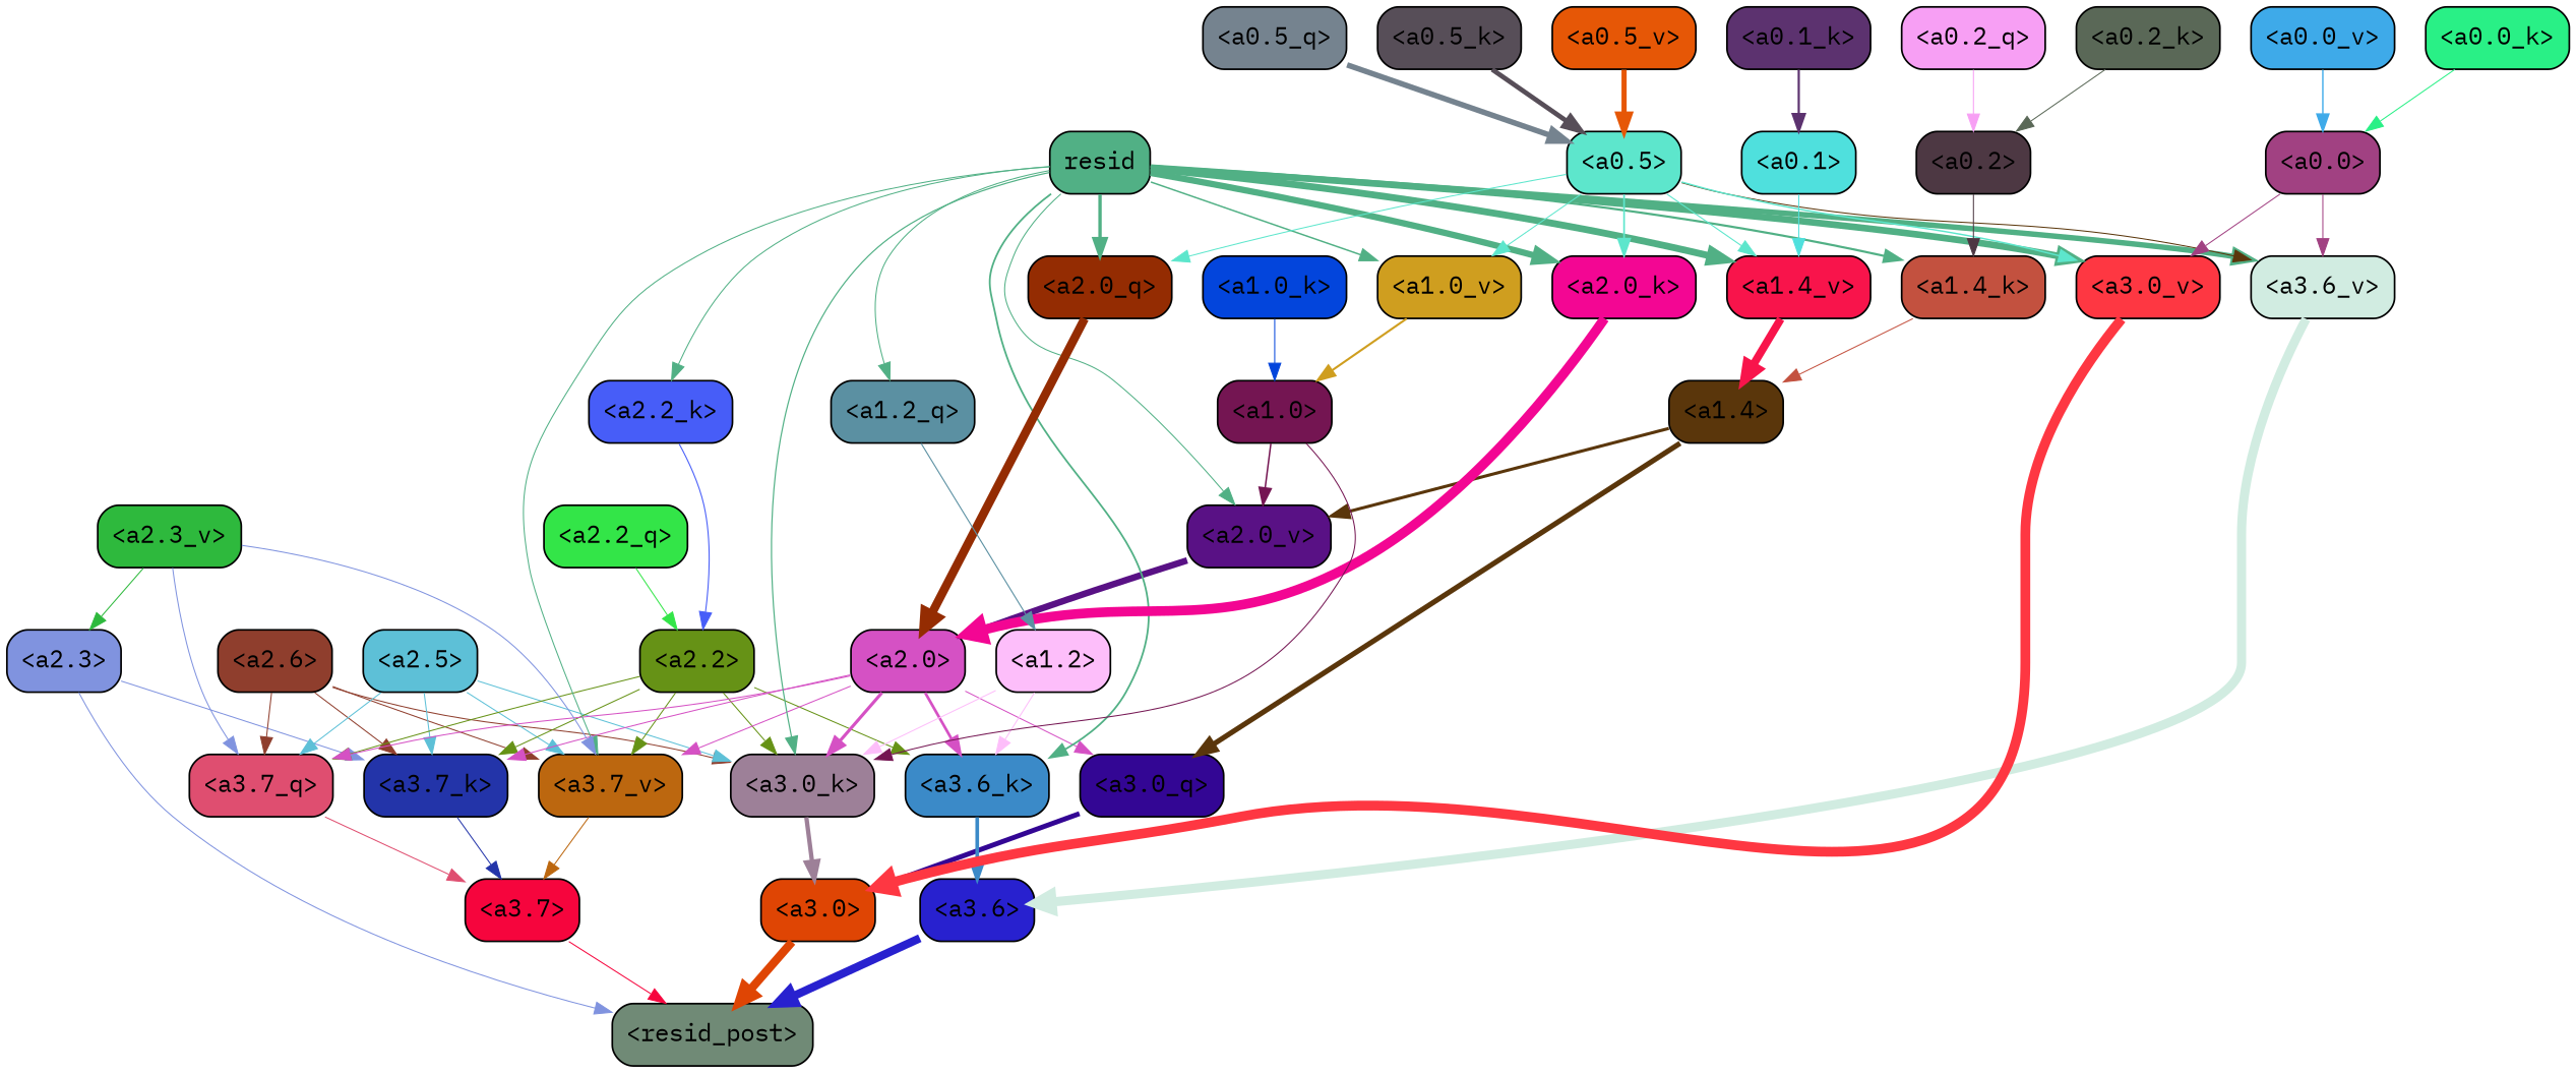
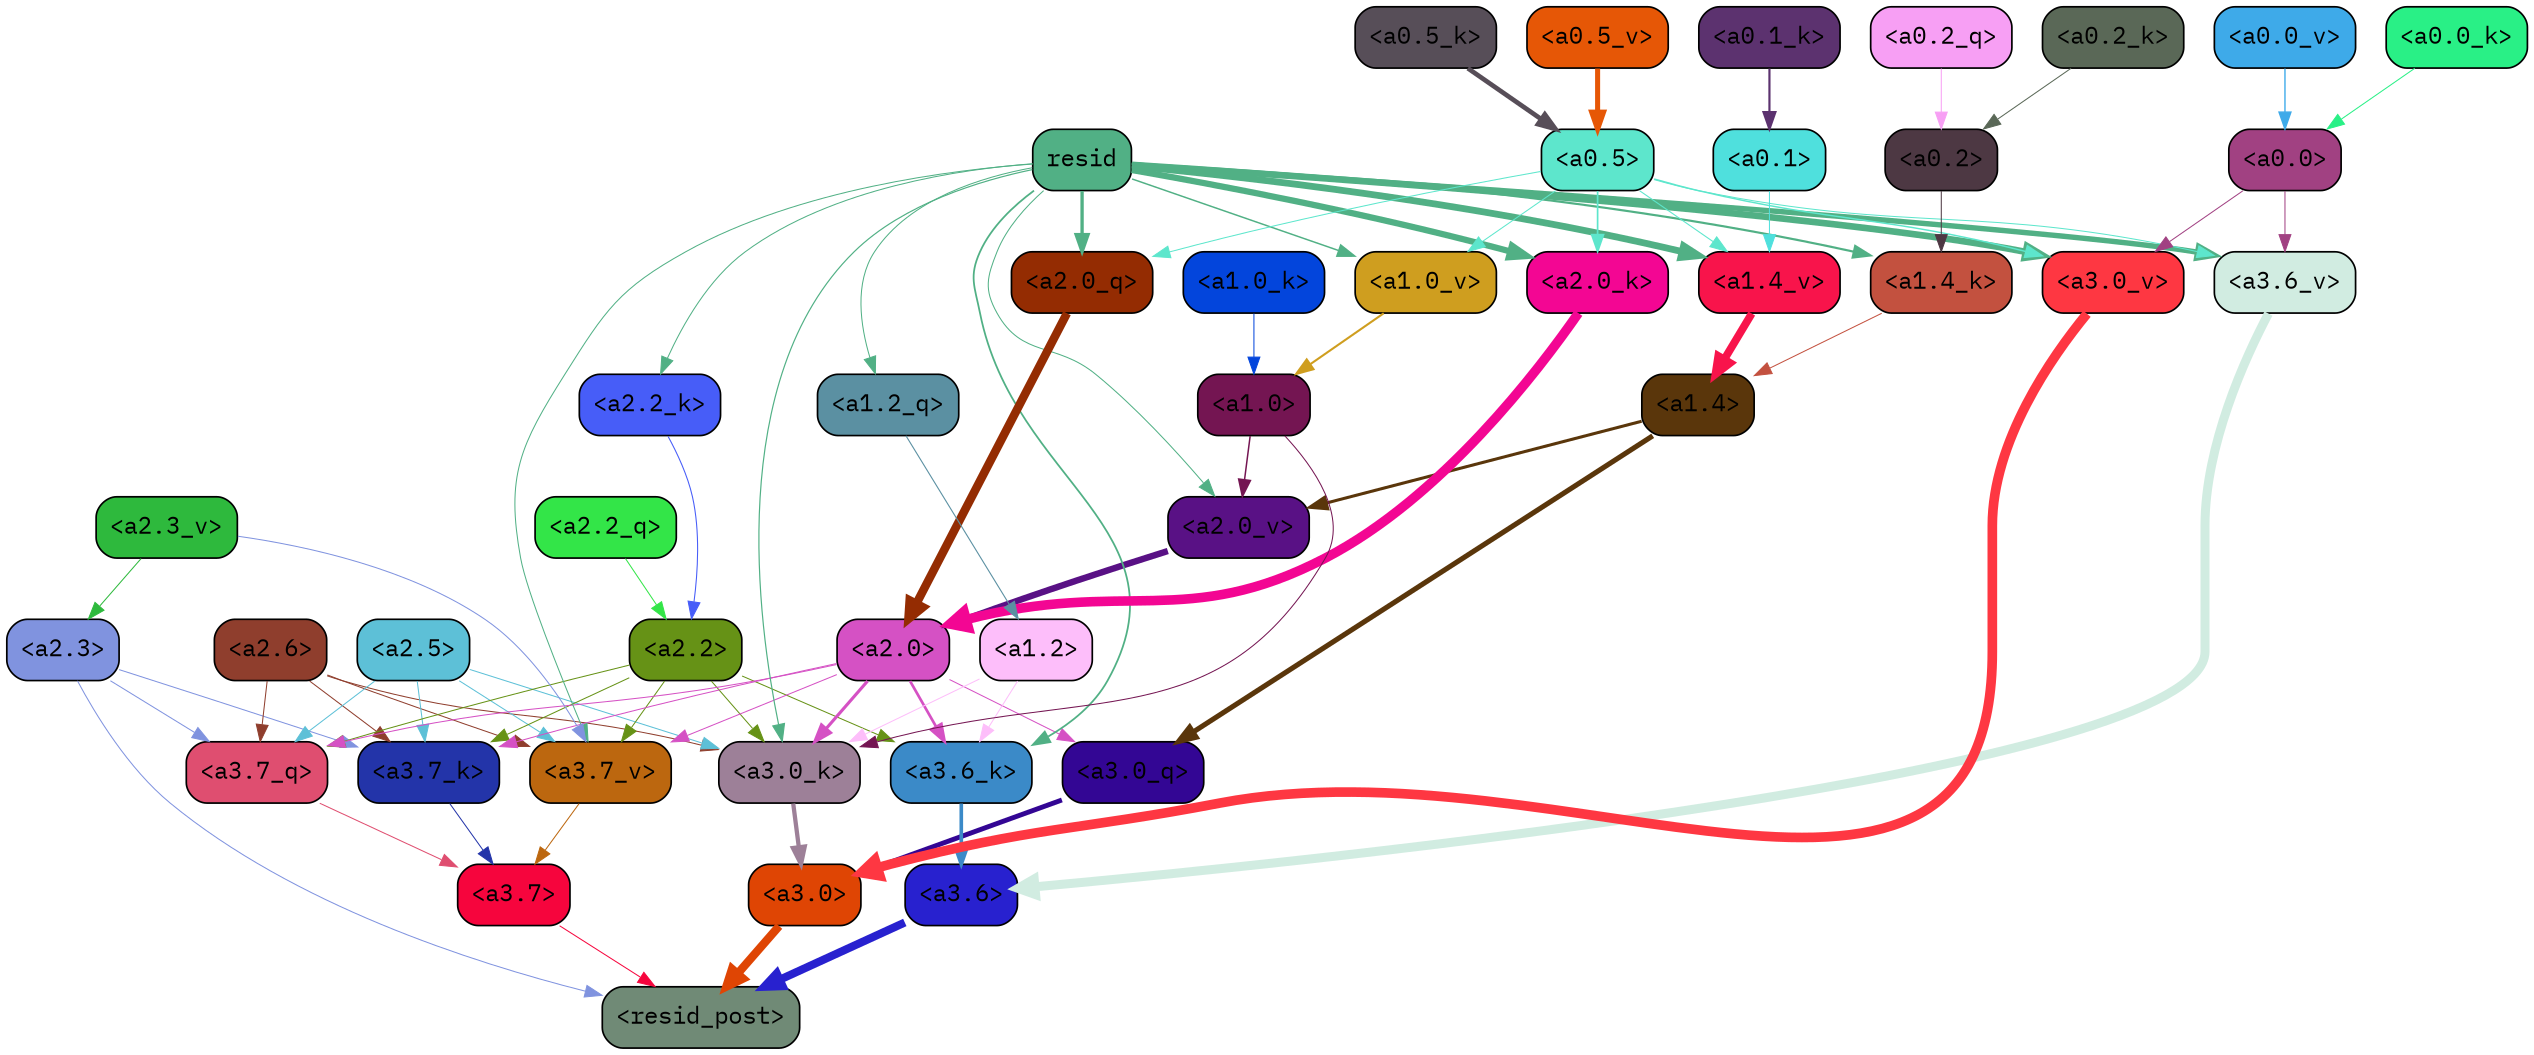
  strict digraph {
    fontname="IBM Plex Mono"
    splines=true
    node [color=black fontname="IBM Plex Mono" shape=box style="filled, rounded"]
    edge [color="#51b085" fontname="IBM Plex Mono" penwidth=0.6]
    "<a3.7>" [fillcolor="#f6053d"]
    "<resid_post>" [fillcolor="#708a76"]
    "<a3.6>" [fillcolor="#2821cf"]
    "<a3.0>" [fillcolor="#df4504"]
    "<a2.3>" [fillcolor="#8093df"]
    "<a3.7_q>" [fillcolor="#df4e70"]
    "<a3.7_k>" [fillcolor="#2334a9"]
    "<a3.7_v>" [fillcolor="#bc670f"]
    "<a3.0_q>" [fillcolor="#330694"]
    "<a3.6_k>" [fillcolor="#3b8ac8"]
    "<a3.0_k>" [fillcolor="#9d8098"]
    "<a3.6_v>" [fillcolor="#d1ece1"]
    "<a3.0_v>" [fillcolor="#fe3742"]
    "<a2.6>" [fillcolor="#8f3e2d"]
    "<a2.5>" [fillcolor="#5dc0d7"]
    "<a2.2>" [fillcolor="#669216"]
    "<a2.0>" [fillcolor="#d551c4"]
    "<a1.4>" [fillcolor="#5a360b"]
    "<a2.0_v>" [fillcolor="#591185"]
    "<a1.2>" [fillcolor="#fdbefa"]
    n21 [fillcolor="#51b085" label=resid]
    "<a2.0_q>" [fillcolor="#942c02"]
    "<a2.2_k>" [fillcolor="#475df8"]
    "<a2.0_k>" [fillcolor="#f30693"]
    "<a1.2_q>" [fillcolor="#5b90a2"]
    "<a1.4_k>" [fillcolor="#c3513f"]
    "<a1.4_v>" [fillcolor="#f8144b"]
    "<a1.0_v>" [fillcolor="#cf9e1f"]
    "<a1.0>" [fillcolor="#741552"]
    "<a0.5>" [fillcolor="#5de6cc"]
    "<a0.0>" [fillcolor="#a14182"]
    "<a2.2_q>" [fillcolor="#33e548"]
    "<a2.3_v>" [fillcolor="#2eb93d"]
    "<a1.0_k>" [fillcolor="#0345dc"]
    "<a0.2>" [fillcolor="#4d3843"]
    "<a0.1>" [fillcolor="#4fe0dd"]
-   "<a0.5_q>" [fillcolor="#75838f"]
    "<a0.2_q>" [fillcolor="#f79ff4"]
    "<a0.5_k>" [fillcolor="#574e58"]
    "<a0.2_k>" [fillcolor="#5a6857"]
    "<a0.1_k>" [fillcolor="#5c326f"]
    "<a0.0_k>" [fillcolor="#29f086"]
    "<a0.5_v>" [fillcolor="#e65706"]
    "<a0.0_v>" [fillcolor="#3eaae9"]
    "<a3.7>" -> "<resid_post>" [color="#f6053d"]
    "<a3.6>" -> "<resid_post>" [color="#2821cf" penwidth=4.751592040061951]
    "<a3.0>" -> "<resid_post>" [color="#df4504" penwidth=4.904066681861877]
    "<a2.3>" -> "<resid_post>" [color="#8093df"]
-   "<a2.3_v>" -> "<a3.7_q>" [color="#8093df"]
+   "<a2.3>" -> "<a3.7_q>" [color="#8093df"]
    "<a2.3>" -> "<a3.7_k>" [color="#8093df"]
    "<a3.7_q>" -> "<a3.7>" [color="#df4e70"]
    "<a3.7_k>" -> "<a3.7>" [color="#2334a9"]
    "<a3.7_v>" -> "<a3.7>" [color="#bc670f"]
    "<a3.0_q>" -> "<a3.0>" [color="#330694" penwidth=2.870753765106201]
    "<a3.6_k>" -> "<a3.6>" [color="#3b8ac8" penwidth=2.13908451795578]
    "<a3.0_k>" -> "<a3.0>" [color="#9d8098" penwidth=2.520303964614868]
    "<a3.6_v>" -> "<a3.6>" [color="#d1ece1" penwidth=5.297133803367615]
    "<a3.0_v>" -> "<a3.0>" [color="#fe3742" penwidth=5.680712580680847]
    "<a2.6>" -> "<a3.7_q>" [color="#8f3e2d"]
    "<a2.6>" -> "<a3.7_k>" [color="#8f3e2d"]
    "<a2.6>" -> "<a3.7_v>" [color="#8f3e2d"]
    "<a2.6>" -> "<a3.0_k>" [color="#8f3e2d"]
    "<a2.5>" -> "<a3.7_q>" [color="#5dc0d7"]
    "<a2.5>" -> "<a3.7_k>" [color="#5dc0d7"]
    "<a2.5>" -> "<a3.7_v>" [color="#5dc0d7"]
    "<a2.5>" -> "<a3.0_k>" [color="#5dc0d7"]
    "<a2.2>" -> "<a3.7_q>" [color="#669216"]
    "<a2.2>" -> "<a3.7_k>" [color="#669216"]
    "<a2.2>" -> "<a3.7_v>" [color="#669216"]
    "<a2.2>" -> "<a3.6_k>" [color="#669216"]
    "<a2.2>" -> "<a3.0_k>" [color="#669216"]
    "<a2.0>" -> "<a3.7_q>" [color="#d551c4"]
    "<a2.0>" -> "<a3.7_k>" [color="#d551c4"]
    "<a2.0>" -> "<a3.7_v>" [color="#d551c4"]
    "<a2.0>" -> "<a3.0_q>" [color="#d551c4"]
    "<a2.0>" -> "<a3.6_k>" [color="#d551c4" penwidth=1.5897698998451233]
    "<a2.0>" -> "<a3.0_k>" [color="#d551c4" penwidth=1.8405593037605286]
    "<a1.4>" -> "<a3.0_q>" [color="#5a360b" penwidth=3.0185627341270447]
    "<a1.4>" -> "<a2.0_v>" [color="#5a360b" penwidth=1.7970525026321411]
    "<a2.0_v>" -> "<a2.0>" [color="#591185" penwidth=3.781584322452545]
    "<a1.2>" -> "<a3.6_k>" [color="#fdbefa"]
    "<a1.2>" -> "<a3.0_k>" [color="#fdbefa"]
    n21 -> "<a3.7_v>"
    n21 -> "<a3.6_k>" [penwidth=1.046662151813507]
    n21 -> "<a3.0_k>" [penwidth=0.6995279788970947]
    n21 -> "<a3.6_v>" [penwidth=3.1840110421180725]
    n21 -> "<a3.0_v>" [penwidth=3.9005755856633186]
    n21 -> "<a2.0_v>"
    n21 -> "<a2.0_q>" [penwidth=1.9669389724731445]
    n21 -> "<a2.2_k>"
    n21 -> "<a2.0_k>" [penwidth=3.6898754835128784]
    n21 -> "<a1.2_q>"
    n21 -> "<a1.4_k>" [penwidth=1.2758672684431076]
    n21 -> "<a1.4_v>" [penwidth=3.992354243993759]
    n21 -> "<a1.0_v>" [penwidth=0.8768336176872253]
    "<a2.0_q>" -> "<a2.0>" [color="#942c02" penwidth=5.0040658712387085]
    "<a2.2_k>" -> "<a2.2>" [color="#475df8" penwidth=0.6304321400821209]
    "<a2.0_k>" -> "<a2.0>" [color="#f30693" penwidth=5.6445024609565735]
    "<a1.2_q>" -> "<a1.2>" [color="#5b90a2" penwidth=0.6481351256370544]
    "<a1.4_k>" -> "<a1.4>" [color="#c3513f"]
    "<a1.4_v>" -> "<a1.4>" [color="#f8144b" penwidth=4.602061748504639]
    "<a1.0_v>" -> "<a1.0>" [color="#cf9e1f" penwidth=1.227757602930069]
    "<a1.0>" -> "<a3.0_k>" [color="#741552"]
    "<a1.0>" -> "<a2.0_v>" [color="#741552" penwidth=0.8836666345596313]
-   "<a0.5>" -> "<a3.6_v>" [color="#5a360b"]
+   "<a0.5>" -> "<a3.6_v>" [color="#5de6cc"]
    "<a0.5>" -> "<a3.0_v>" [color="#5de6cc" penwidth=0.8493617177009583]
    "<a0.5>" -> "<a2.0_q>" [color="#5de6cc"]
    "<a0.5>" -> "<a2.0_k>" [color="#5de6cc" penwidth=0.9942188858985901]
    "<a0.5>" -> "<a1.4_v>" [color="#5de6cc" penwidth=0.6379710733890533]
    "<a0.5>" -> "<a1.0_v>" [color="#5de6cc"]
    "<a0.0>" -> "<a3.6_v>" [color="#a14182"]
    "<a0.0>" -> "<a3.0_v>" [color="#a14182"]
    "<a2.2_q>" -> "<a2.2>" [color="#33e548"]
    "<a2.3_v>" -> "<a2.3>" [color="#2eb93d"]
    "<a2.3_v>" -> "<a3.7_v>" [color="#8093df"]
    "<a1.0_k>" -> "<a1.0>" [color="#0345dc"]
    "<a0.2>" -> "<a1.4_k>" [color="#4d3843"]
    "<a0.1>" -> "<a1.4_v>" [color="#4fe0dd"]
-   "<a0.5_q>" -> "<a0.5>" [color="#75838f" penwidth=3.219071626663208]
    "<a0.2_q>" -> "<a0.2>" [color="#f79ff4"]
    "<a0.5_k>" -> "<a0.5>" [color="#574e58" penwidth=2.7730584144592285]
    "<a0.2_k>" -> "<a0.2>" [color="#5a6857"]
    "<a0.1_k>" -> "<a0.1>" [color="#5c326f" penwidth=1.281095266342163]
    "<a0.0_k>" -> "<a0.0>" [color="#29f086"]
    "<a0.5_v>" -> "<a0.5>" [color="#e65706" penwidth=2.9687485098838806]
    "<a0.0_v>" -> "<a0.0>" [color="#3eaae9" penwidth=0.8196042068302631]
  }
